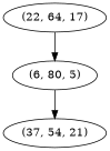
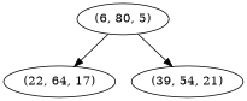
  digraph {
    "(6, 80, 5)"
    "(22, 64, 17)"
-   "(37, 54, 21)"
-   "(22, 64, 17)" -> "(6, 80, 5)"
+   "(37, 54, 21)" [label="(39, 54, 21)"]
+   "(6, 80, 5)" -> "(22, 64, 17)"
    "(6, 80, 5)" -> "(37, 54, 21)"
  }
